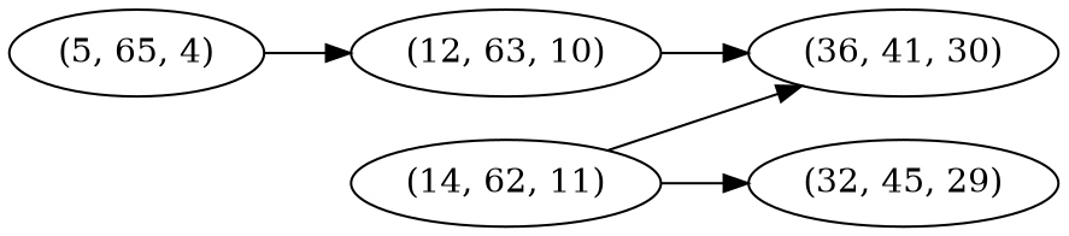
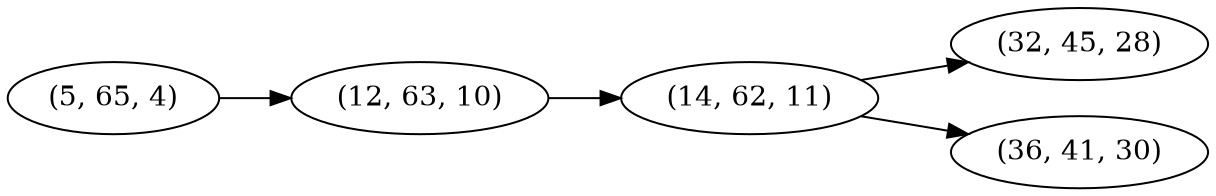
  digraph {
    rankdir=LR
    n1 [label="(5, 65, 4)"]
    "(12, 63, 10)"
    "(14, 62, 11)"
-   "(32, 45, 28)" [label="(32, 45, 29)"]
+   "(32, 45, 28)"
    "(36, 41, 30)"
    n1 -> "(12, 63, 10)"
-   "(12, 63, 10)" -> "(36, 41, 30)"
+   "(12, 63, 10)" -> "(14, 62, 11)"
    "(14, 62, 11)" -> "(32, 45, 28)"
    "(14, 62, 11)" -> "(36, 41, 30)"
  }
